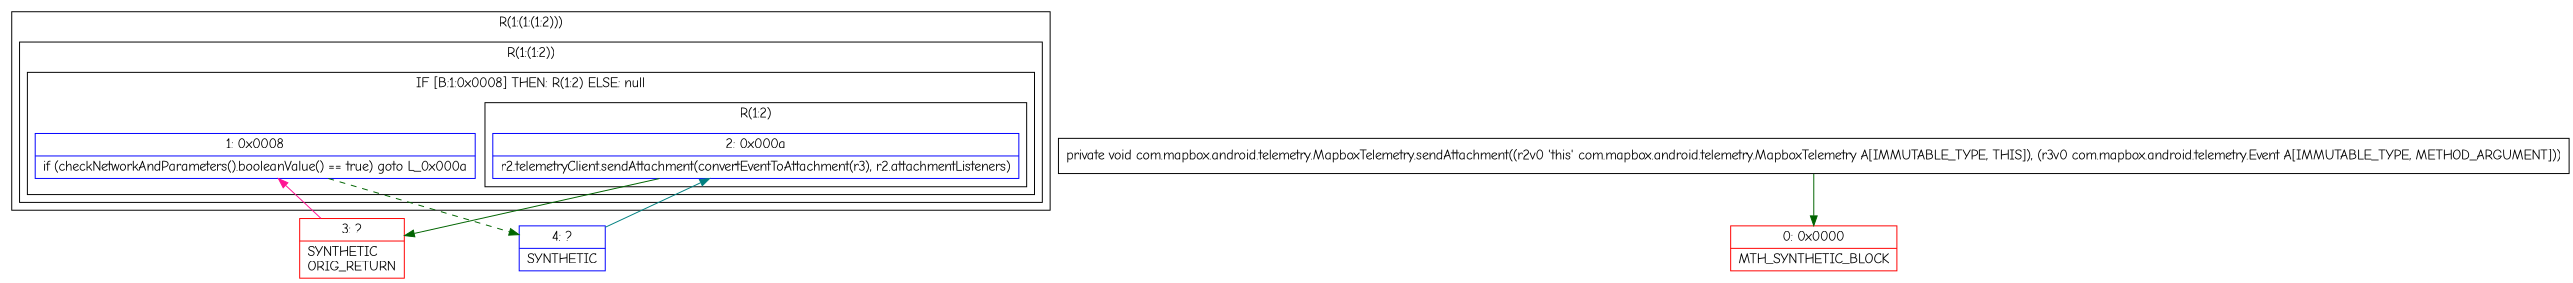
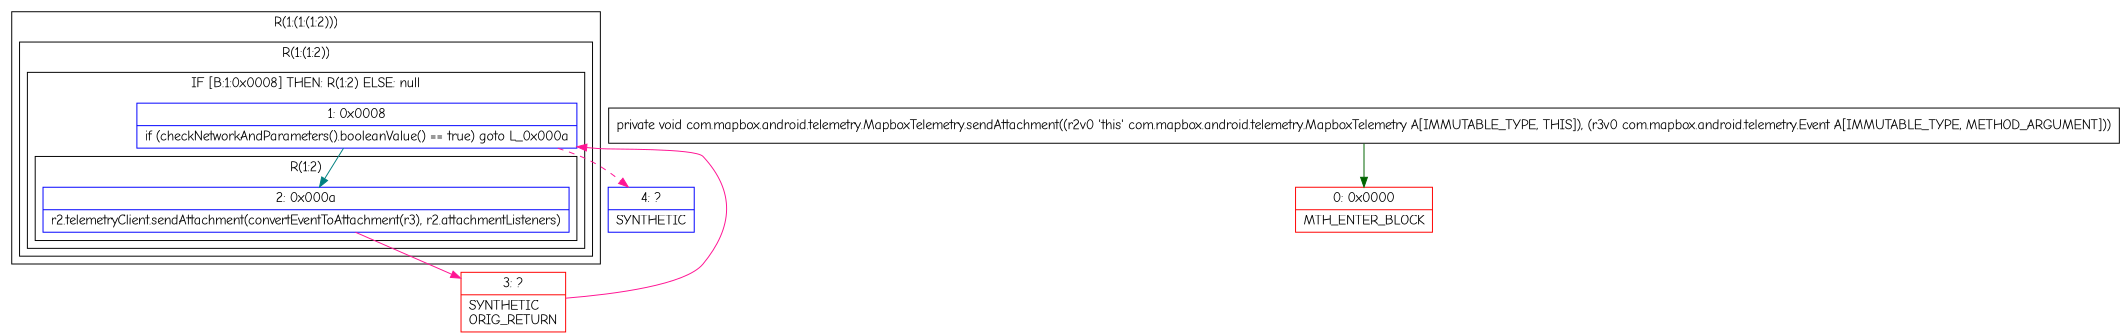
  digraph {
    fontname="Comic Neue"
    node [color=blue fontname="Comic Neue" shape=record]
    edge [color=darkgreen fontname="Comic Neue"]
    n1 [label="{2\:\ 0x000a|r2.telemetryClient.sendAttachment(convertEventToAttachment(r3), r2.attachmentListeners)\l}"]
    n2 [label="{1\:\ 0x0008|if (checkNetworkAndParameters().booleanValue() == true) goto L_0x000a\l}"]
    n3 [color=red label="{3\:\ ?|SYNTHETIC\lORIG_RETURN\l}"]
    n4 [label="{4\:\ ?|SYNTHETIC\l}"]
-   n5 [color=red label="{0\:\ 0x0000|MTH_SYNTHETIC_BLOCK\l}"]
+   n5 [color=red label="{0\:\ 0x0000|MTH_ENTER_BLOCK\l}"]
    n6 [label="{private void com.mapbox.android.telemetry.MapboxTelemetry.sendAttachment((r2v0 'this' com.mapbox.android.telemetry.MapboxTelemetry A[IMMUTABLE_TYPE, THIS]), (r3v0 com.mapbox.android.telemetry.Event A[IMMUTABLE_TYPE, METHOD_ARGUMENT])) }" color=""]
    subgraph cluster_1 {
      label="R(1:(1:(1:2)))"
      subgraph cluster_2 {
        label="R(1:(1:2))"
        subgraph cluster_3 {
          label="IF [B:1:0x0008] THEN: R(1:2) ELSE: null"
          n2
          subgraph cluster_4 {
            label="R(1:2)"
            n1
          }
        }
      }
    }
-   n1 -> n3
-   n4 -> n1 [color=teal]
-   n2 -> n4 [style=dashed]
+   n1 -> n3 [color=deeppink]
+   n2 -> n1 [color=teal]
+   n2 -> n4 [color=deeppink style=dashed]
    n3 -> n2 [color=deeppink]
    n6 -> n5
  }
